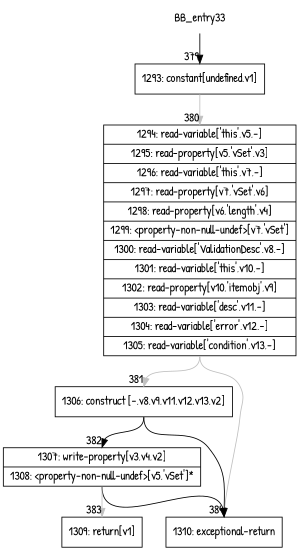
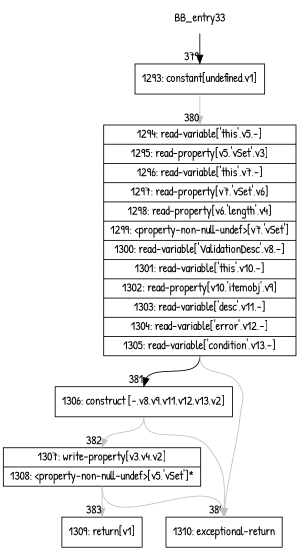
  digraph {
    fontname="Patrick Hand"
    rankdir=TD
    node [fontname="Patrick Hand" shape=record]
    edge [fontname="Patrick Hand" headport=n tailport=s color=gray]
    n1 [label=BB_entry33 shape=none]
    n2 [label="{1293: constant[undefined,v1]}"]
    n3 [label="{1294: read-variable['this',v5,-]|1295: read-property[v5,'vSet',v3]|1296: read-variable['this',v7,-]|1297: read-property[v7,'vSet',v6]|1298: read-property[v6,'length',v4]|1299: \<property-non-null-undef\>[v7,'vSet']|1300: read-variable['ValidationDesc',v8,-]|1301: read-variable['this',v10,-]|1302: read-property[v10,'itemobj',v9]|1303: read-variable['desc',v11,-]|1304: read-variable['error',v12,-]|1305: read-variable['condition',v13,-]}"]
    n4 [label="{1306: construct [-,v8,v9,v11,v12,v13,v2]}"]
    n5 [label="{1310: exceptional-return}"]
    n6 [label="{1307: write-property[v3,v4,v2]|1308: \<property-non-null-undef\>[v5,'vSet']*}"]
    n7 [label="{1309: return[v1]}"]
    n1 -> n2 [headlabel="    379" color=""]
    n2 -> n3 [headlabel="      380"]
-   n3 -> n4 [headlabel="      381"]
+   n3 -> n4 [headlabel="      381" color=""]
    n3 -> n5 [headlabel="      384"]
-   n4 -> n5 [color=black]
-   n4 -> n6 [headlabel="      382" color=""]
-   n6 -> n5 [color=black]
+   n4 -> n5
+   n4 -> n6 [headlabel="      382"]
+   n6 -> n5
    n6 -> n7 [headlabel="      383"]
  }
